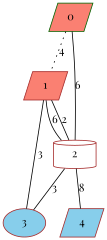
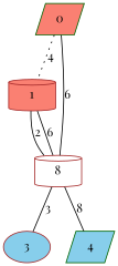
  graph {
    fontname="Playfair Display"
    node [color=brown fillcolor=salmon fontname="Playfair Display" shape=parallelogram style=filled weight=1]
    edge [fontname="Playfair Display" style=solid]
    0 [color=darkgreen]
-   1
-   2 [fillcolor=white shape=cylinder weight=2]
+   1 [shape=cylinder]
+   2 [fillcolor=white shape=cylinder weight=2 label=8]
    3 [fillcolor=skyblue shape=ellipse]
-   4 [fillcolor=skyblue weight=4]
+   4 [color=darkgreen fillcolor=skyblue weight=4]
    0 -- 1 [label=4 style=dotted]
    0 -- 2 [label=6]
    1 -- 2 [label=2]
    1 -- 2 [label=6]
-   1 -- 3 [label=3]
    2 -- 3 [label=3]
    2 -- 4 [label=8]
  }
